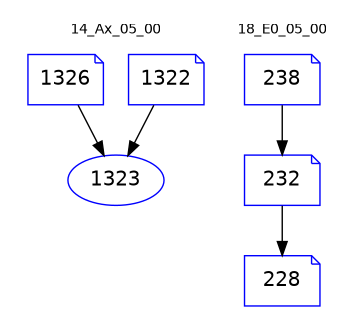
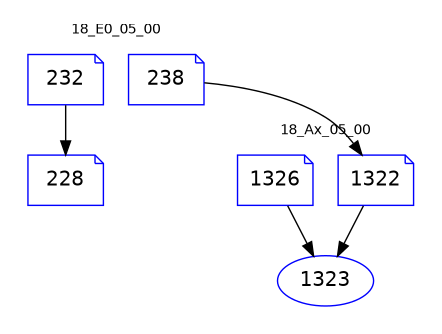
  digraph {
    fontname="DejaVu Sans"
    node [color=blue fontname="DejaVu Sans" shape=note]
    edge [color=black fontname="DejaVu Sans"]
    n1 [label=1322]
    n2 [label=1323 shape=ellipse]
    n3 [label=1326]
    n4 [label=238]
    n5 [label=232]
    n6 [label=228]
    subgraph cluster_1 {
      color=white
      fontsize=10
-     label="14_Ax_05_00"
+     label="18_Ax_05_00"
      n1
      n2
      n3
    }
    subgraph cluster_2 {
      color=white
      fontsize=10
      label="18_E0_05_00"
      n4
      n5
      n6
    }
    n1 -> n2
    n3 -> n2
-   n4 -> n5
+   n4 -> n1
    n5 -> n6
  }
